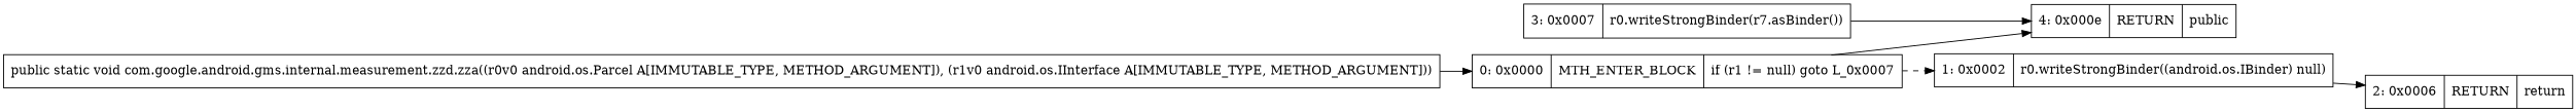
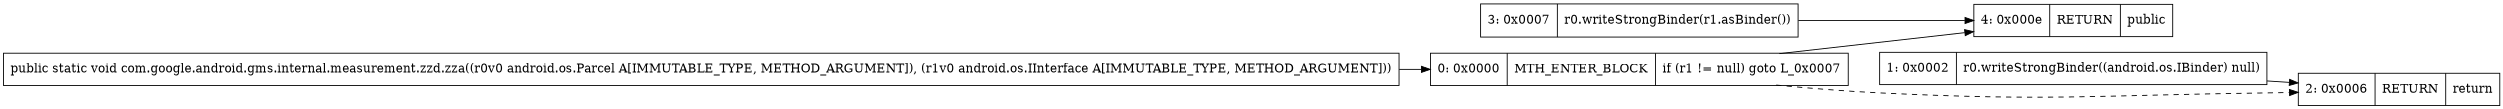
  digraph {
    rankdir=LR
    node [shape=record]
    n1 [label="{0\:\ 0x0000|MTH_ENTER_BLOCK\l|if (r1 != null) goto L_0x0007\l}"]
    n2 [label="{1\:\ 0x0002|r0.writeStrongBinder((android.os.IBinder) null)\l}"]
    n3 [label="{4\:\ 0x000e|RETURN\l|public\l}"]
    n4 [label="{2\:\ 0x0006|RETURN\l|return\l}"]
-   n5 [label="{3\:\ 0x0007|r0.writeStrongBinder(r7.asBinder())\l}"]
+   n5 [label="{3\:\ 0x0007|r0.writeStrongBinder(r1.asBinder())\l}"]
    n6 [label="{public static void com.google.android.gms.internal.measurement.zzd.zza((r0v0 android.os.Parcel A[IMMUTABLE_TYPE, METHOD_ARGUMENT]), (r1v0 android.os.IInterface A[IMMUTABLE_TYPE, METHOD_ARGUMENT])) }"]
-   n1 -> n2 [style=dashed]
+   n1 -> n4 [style=dashed]
    n1 -> n3
    n2 -> n4
    n5 -> n3
    n6 -> n1
  }
